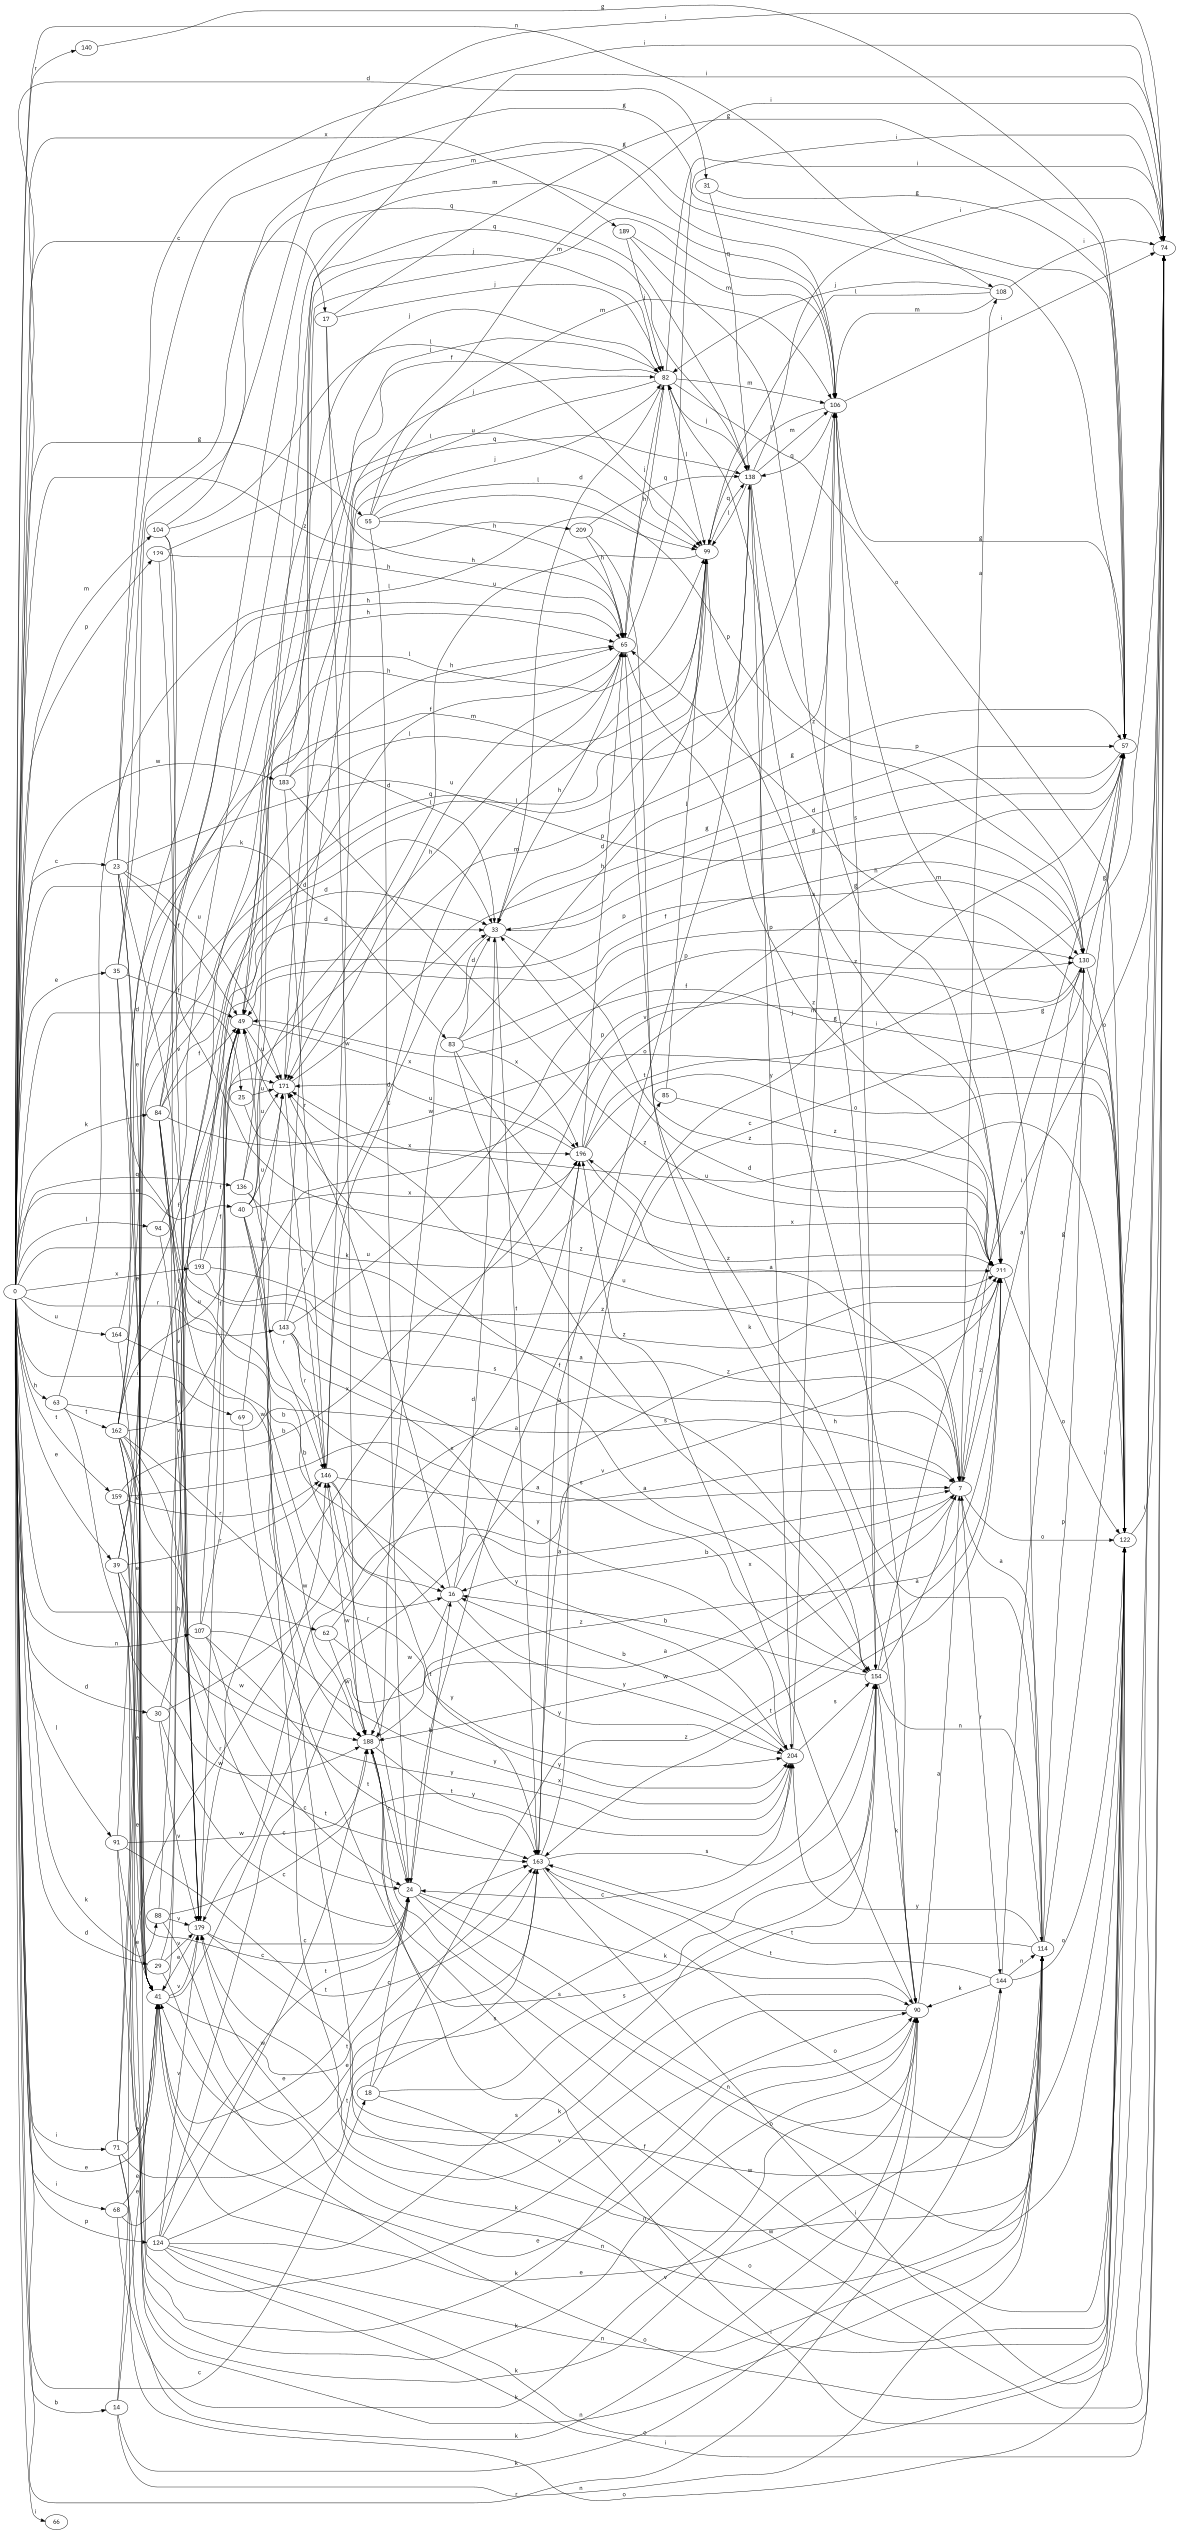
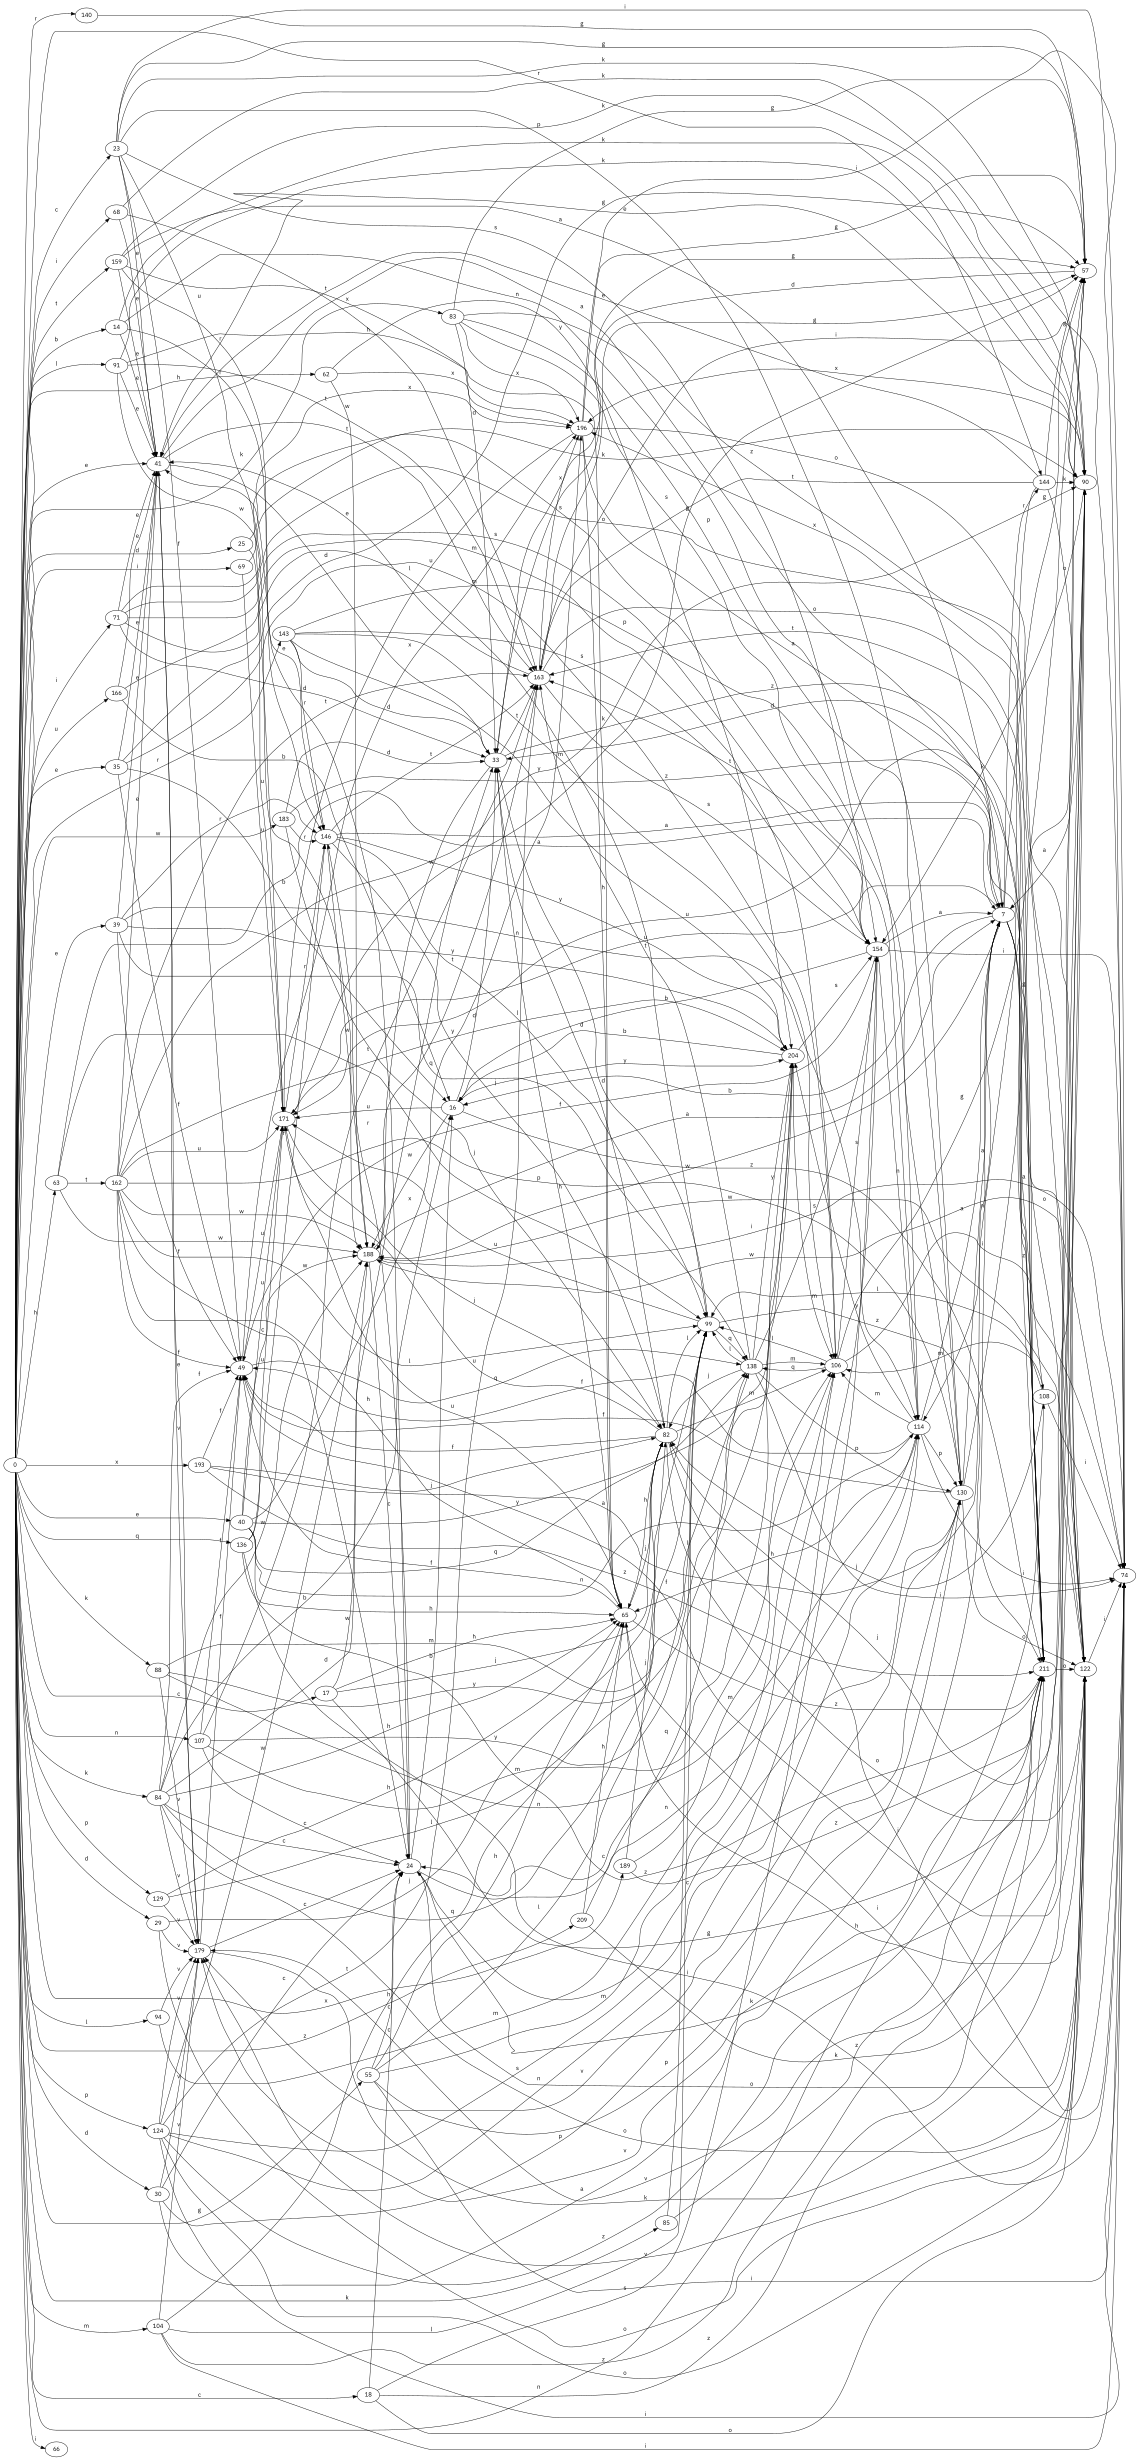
  strict digraph {
    fontname="IBM Plex Sans"
    rankdir=LR
    node [fontname="IBM Plex Sans"]
    edge [fontname="IBM Plex Sans"]
    0
    14
    17
    18
    23
    25
    29
    30
-   31
    35
    39
    40
    41
    55
    62
    63
    66
    68
    69
    71
    83
    84
    85
    88
    91
    94
    104
    107
    108
    124
    129
    136
    140
    143
    144
    159
-   166 [label=164]
+   166
    183
    189
    193
    209
    90
    114
    146
    57
    188
    65
    82
    122
    211
    24
    154
    171
    49
    74
    130
    196
    179
    7
    138
    16
    106
    204
    33
    163
    99
    162
    0 -> 14 [label=b]
    0 -> 17 [label=c]
    0 -> 18 [label=c]
    0 -> 23 [label=c]
    0 -> 25 [label=d]
    0 -> 29 [label=d]
    0 -> 30 [label=d]
-   0 -> 31 [label=d]
    0 -> 35 [label=e]
    0 -> 39 [label=e]
    0 -> 40 [label=e]
    0 -> 41 [label=e]
    0 -> 55 [label=g]
    0 -> 62 [label=h]
    0 -> 63 [label=h]
    0 -> 66 [label=i]
    0 -> 68 [label=i]
    0 -> 69 [label=i]
    0 -> 71 [label=i]
    0 -> 83 [label=k]
    0 -> 84 [label=k]
    0 -> 85 [label=k]
    0 -> 88 [label=k]
    0 -> 91 [label=l]
    0 -> 94 [label=l]
    0 -> 104 [label=m]
    0 -> 107 [label=n]
    0 -> 108 [label=n]
    0 -> 124 [label=p]
    0 -> 129 [label=p]
    0 -> 136 [label=q]
    0 -> 140 [label=r]
    0 -> 143 [label=r]
    0 -> 144 [label=r]
    0 -> 159 [label=t]
    0 -> 166 [label=u]
    0 -> 183 [label=w]
    0 -> 189 [label=x]
    0 -> 193 [label=x]
    0 -> 209 [label=z]
    14 -> 41 [label=e]
    14 -> 90 [label=k]
    14 -> 114 [label=n]
    14 -> 146 [label=r]
    17 -> 57 [label=g]
    17 -> 188 [label=w]
    17 -> 65 [label=h]
    17 -> 82 [label=j]
    18 -> 122 [label=o]
    18 -> 211 [label=z]
    18 -> 24 [label=c]
    18 -> 154 [label=s]
    23 -> 41 [label=e]
    23 -> 90 [label=k]
    23 -> 57 [label=g]
    23 -> 154 [label=s]
    23 -> 171 [label=u]
    23 -> 49 [label=f]
    23 -> 74 [label=i]
    23 -> 130 [label=p]
    25 -> 171 [label=u]
    25 -> 196 [label=x]
    29 -> 82 [label=j]
    29 -> 122 [label=o]
    29 -> 179 [label=v]
    30 -> 24 [label=c]
    30 -> 130 [label=p]
    30 -> 179 [label=v]
    30 -> 7 [label=a]
-   31 -> 57 [label=g]
-   31 -> 138 [label=q]
    35 -> 41 [label=e]
    35 -> 57 [label=g]
    35 -> 49 [label=f]
    35 -> 16 [label=b]
    35 -> 106 [label=m]
    39 -> 41 [label=e]
    39 -> 114 [label=n]
    39 -> 146 [label=r]
    39 -> 49 [label=f]
    39 -> 138 [label=q]
    39 -> 204 [label=y]
    40 -> 114 [label=n]
    40 -> 188 [label=w]
    40 -> 65 [label=h]
    40 -> 171 [label=u]
    40 -> 196 [label=x]
    40 -> 138 [label=q]
    40 -> 204 [label=y]
    41 -> 179 [label=v]
    41 -> 7 [label=a]
    41 -> 33 [label=d]
    41 -> 163 [label=t]
    55 -> 65 [label=h]
    55 -> 24 [label=c]
    55 -> 74 [label=i]
    55 -> 130 [label=p]
    55 -> 106 [label=m]
    55 -> 99 [label=l]
    62 -> 188 [label=w]
    62 -> 196 [label=x]
    62 -> 204 [label=y]
    63 -> 188 [label=w]
    63 -> 7 [label=a]
    63 -> 99 [label=l]
    63 -> 162 [label=t]
    68 -> 41 [label=e]
    68 -> 90 [label=k]
    68 -> 163 [label=t]
    69 -> 154 [label=s]
    69 -> 171 [label=u]
    71 -> 41 [label=e]
    71 -> 90 [label=k]
    71 -> 122 [label=o]
    71 -> 154 [label=s]
    71 -> 33 [label=d]
    71 -> 99 [label=l]
    83 -> 57 [label=g]
    83 -> 211 [label=z]
    83 -> 154 [label=s]
    83 -> 130 [label=p]
    83 -> 196 [label=x]
    83 -> 33 [label=d]
    84 -> 188 [label=w]
    84 -> 65 [label=h]
    84 -> 122 [label=o]
    84 -> 24 [label=c]
    84 -> 49 [label=f]
    84 -> 179 [label=v]
    84 -> 138 [label=q]
    84 -> 16 [label=b]
    84 -> 33 [label=d]
    85 -> 211 [label=z]
    85 -> 99 [label=l]
    88 -> 114 [label=n]
    88 -> 179 [label=v]
    88 -> 204 [label=y]
-   88 -> 99 [label=l]
+   88 -> 99 [label=m]
    91 -> 41 [label=e]
    91 -> 90 [label=k]
    91 -> 188 [label=w]
    91 -> 65 [label=h]
    91 -> 163 [label=t]
    94 -> 179 [label=v]
    94 -> 106 [label=m]
    104 -> 211 [label=z]
    104 -> 74 [label=i]
    104 -> 179 [label=v]
    104 -> 99 [label=l]
    107 -> 24 [label=c]
    107 -> 49 [label=f]
    107 -> 106 [label=m]
    107 -> 204 [label=y]
    107 -> 163 [label=t]
    108 -> 82 [label=j]
    108 -> 74 [label=i]
    108 -> 106 [label=m]
    108 -> 99 [label=l]
    124 -> 114 [label=n]
    124 -> 188 [label=w]
    124 -> 122 [label=o]
    124 -> 211 [label=z]
    124 -> 154 [label=s]
    124 -> 74 [label=i]
    124 -> 179 [label=v]
    124 -> 163 [label=t]
    129 -> 65 [label=h]
    129 -> 179 [label=v]
    129 -> 99 [label=l]
    136 -> 146 [label=r]
    136 -> 211 [label=z]
    136 -> 171 [label=u]
    136 -> 74 [label=i]
    140 -> 57 [label=g]
    143 -> 146 [label=r]
    143 -> 154 [label=s]
    143 -> 130 [label=p]
    143 -> 106 [label=m]
    143 -> 204 [label=y]
    143 -> 33 [label=d]
    144 -> 41 [label=e]
    144 -> 90 [label=k]
    144 -> 114 [label=n]
    144 -> 57 [label=g]
    144 -> 122 [label=o]
    144 -> 163 [label=t]
    159 -> 41 [label=e]
    159 -> 90 [label=k]
    159 -> 146 [label=r]
    159 -> 196 [label=x]
    159 -> 7 [label=a]
    166 -> 41 [label=e]
    166 -> 16 [label=b]
    166 -> 106 [label=m]
    183 -> 146 [label=r]
-   183 -> 65 [label=h]
+   104 -> 65 [label=h]
    183 -> 82 [label=j]
    183 -> 211 [label=z]
    183 -> 33 [label=d]
    189 -> 82 [label=j]
    189 -> 211 [label=z]
    189 -> 106 [label=m]
    193 -> 82 [label=j]
    193 -> 211 [label=z]
    193 -> 49 [label=f]
    193 -> 7 [label=a]
    209 -> 90 [label=k]
    209 -> 65 [label=h]
    209 -> 138 [label=q]
    90 -> 41 [label=e]
    90 -> 82 [label=j]
    90 -> 196 [label=x]
    90 -> 179 [label=v]
    90 -> 7 [label=a]
    114 -> 65 [label=h]
    114 -> 49 [label=f]
    114 -> 74 [label=i]
    114 -> 130 [label=p]
    114 -> 7 [label=a]
    114 -> 106 [label=m]
    114 -> 204 [label=y]
    114 -> 163 [label=t]
    146 -> 188 [label=w]
    146 -> 82 [label=j]
    146 -> 7 [label=a]
    146 -> 204 [label=y]
    146 -> 163 [label=t]
    146 -> 99 [label=l]
    57 -> 33 [label=d]
    188 -> 24 [label=c]
    188 -> 74 [label=i]
    188 -> 7 [label=a]
    188 -> 163 [label=t]
    65 -> 82 [label=j]
    65 -> 211 [label=z]
    65 -> 171 [label=u]
    65 -> 49 [label=f]
    65 -> 74 [label=i]
    82 -> 65 [label=h]
    82 -> 122 [label=o]
    82 -> 171 [label=u]
    82 -> 49 [label=f]
    82 -> 74 [label=i]
    82 -> 106 [label=m]
    82 -> 33 [label=d]
    82 -> 99 [label=l]
    122 -> 188 [label=w]
    122 -> 65 [label=h]
    122 -> 171 [label=u]
    122 -> 49 [label=f]
    122 -> 74 [label=i]
    122 -> 179 [label=v]
    211 -> 122 [label=o]
    211 -> 196 [label=x]
    211 -> 179 [label=v]
    211 -> 33 [label=d]
    211 -> 163 [label=t]
    24 -> 41 [label=e]
    24 -> 90 [label=k]
    24 -> 114 [label=n]
    24 -> 146 [label=r]
    24 -> 122 [label=o]
    24 -> 16 [label=b]
-   154 -> 90 [label=k]
+   90 -> 154 [label=k]
    154 -> 114 [label=n]
    154 -> 49 [label=f]
    154 -> 74 [label=i]
    154 -> 7 [label=a]
    154 -> 16 [label=b]
    171 -> 146 [label=r]
    171 -> 57 [label=g]
    171 -> 82 [label=j]
    49 -> 171 [label=u]
    49 -> 196 [label=x]
    49 -> 138 [label=q]
    74 -> 188 [label=w]
    130 -> 57 [label=g]
    130 -> 122 [label=o]
    130 -> 24 [label=c]
    130 -> 49 [label=f]
    130 -> 179 [label=v]
    130 -> 7 [label=a]
    196 -> 57 [label=g]
    196 -> 65 [label=h]
    196 -> 122 [label=o]
    196 -> 171 [label=u]
    196 -> 74 [label=i]
    196 -> 7 [label=a]
    179 -> 41 [label=e]
    179 -> 90 [label=k]
    179 -> 24 [label=c]
    179 -> 49 [label=f]
    7 -> 108 [label=a]
    7 -> 144 [label=r]
    7 -> 57 [label=g]
    7 -> 188 [label=w]
    7 -> 122 [label=o]
    7 -> 211 [label=z]
    7 -> 171 [label=u]
    7 -> 16 [label=b]
    138 -> 82 [label=j]
    138 -> 154 [label=s]
    138 -> 74 [label=i]
    138 -> 130 [label=p]
    138 -> 106 [label=m]
    138 -> 204 [label=y]
    138 -> 163 [label=t]
    138 -> 99 [label=l]
    16 -> 188 [label=w]
    16 -> 211 [label=z]
    16 -> 171 [label=u]
    16 -> 204 [label=y]
    16 -> 33 [label=d]
    106 -> 57 [label=g]
    106 -> 154 [label=s]
    106 -> 74 [label=i]
    106 -> 138 [label=q]
    106 -> 99 [label=l]
    204 -> 24 [label=c]
    204 -> 154 [label=s]
    204 -> 16 [label=b]
    204 -> 106 [label=m]
    33 -> 57 [label=g]
    33 -> 188 [label=w]
    33 -> 65 [label=h]
    33 -> 211 [label=z]
    33 -> 163 [label=t]
    163 -> 41 [label=e]
    163 -> 57 [label=g]
    163 -> 122 [label=o]
    163 -> 154 [label=s]
    163 -> 74 [label=i]
    163 -> 196 [label=x]
    99 -> 211 [label=z]
    99 -> 171 [label=u]
    99 -> 138 [label=q]
    99 -> 33 [label=d]
    162 -> 41 [label=e]
    162 -> 90 [label=k]
    162 -> 188 [label=w]
    162 -> 65 [label=h]
    162 -> 24 [label=c]
    162 -> 171 [label=u]
    162 -> 49 [label=f]
    162 -> 130 [label=p]
    162 -> 204 [label=y]
    162 -> 163 [label=t]
    162 -> 99 [label=l]
  }
